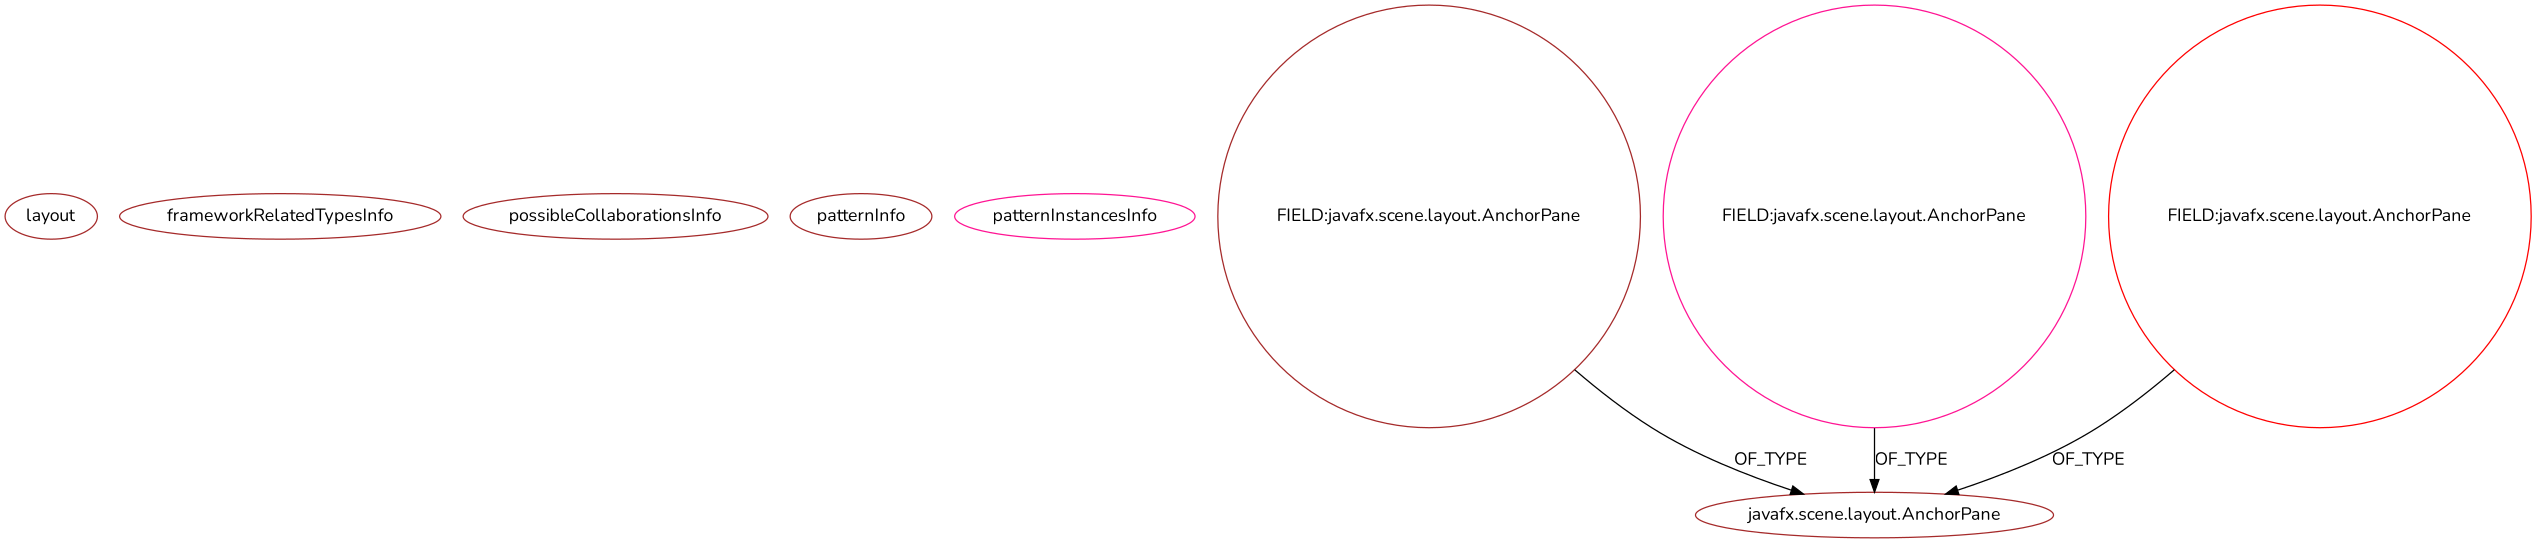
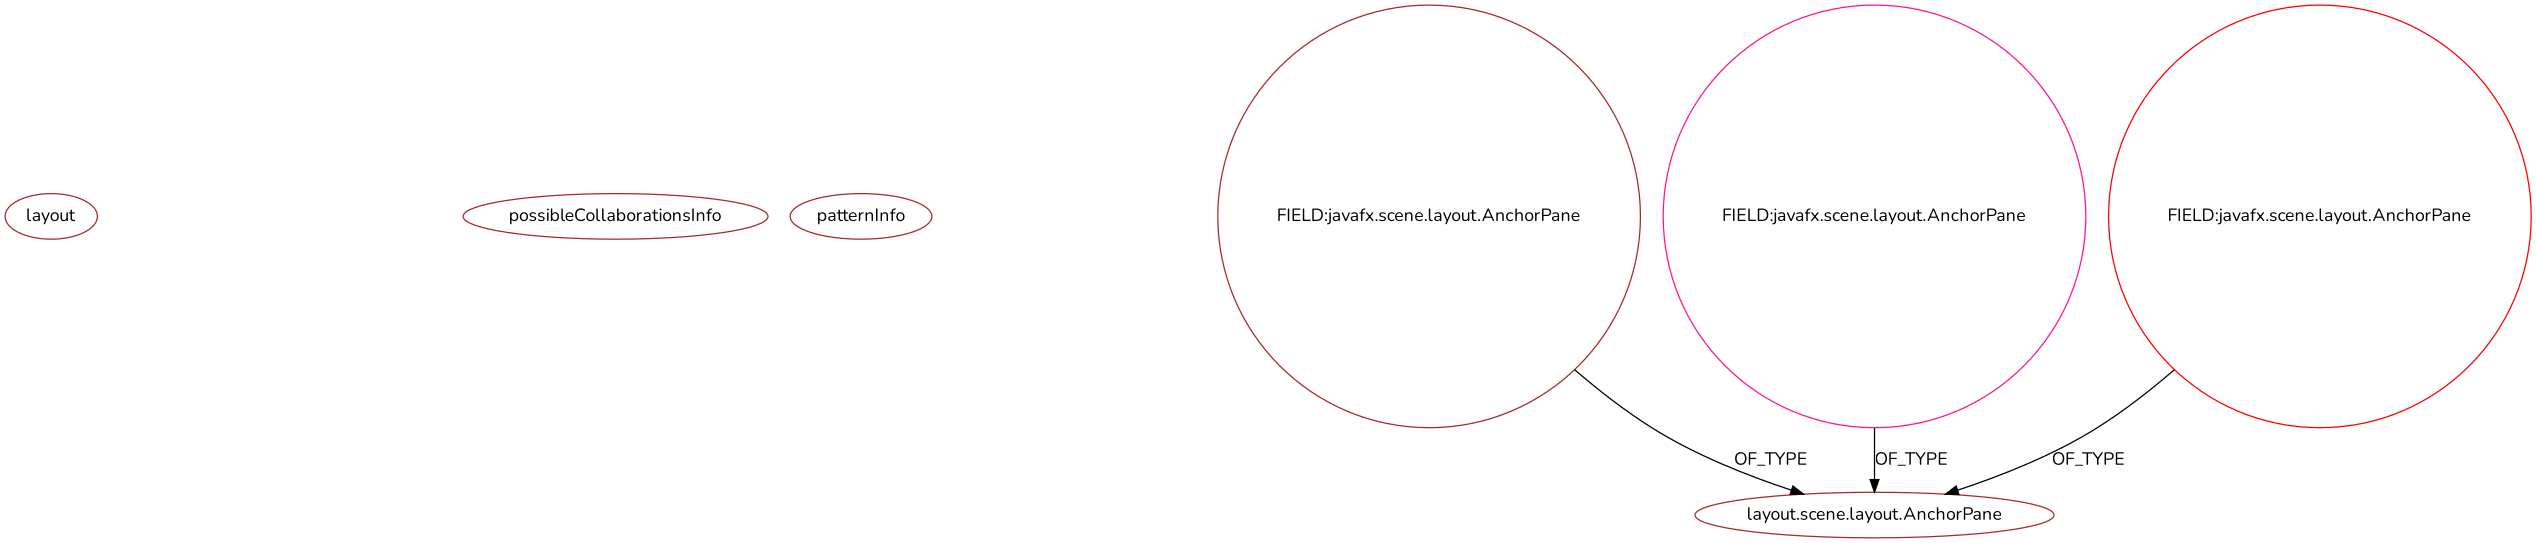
  digraph {
    fontname=Nunito
    node [color=brown fontname=Nunito]
    edge [fontname=Nunito]
    n1 [category=pattern graphId=789 isAnonymous=false label=layout possibleRelation=false]
-   frameworkRelatedTypesInfo
    possibleCollaborationsInfo
    patternInfo [frequency=5.0 patternRootClient=null]
-   patternInstancesInfo [0="candybibby-Snake~/candybibby-Snake/Snake-master/src/graphicsJavaFX/Controller.java~Controller~2239" 1="ajithkp560-quizmaster~/ajithkp560-quizmaster/quizmaster-master/QuizProgram_SRC/QuizAdmin/src/designController.java~designController~1749" 2="timyates-ShadowFX~/timyates-ShadowFX/ShadowFX-master/src/main/java/com/bloidonia/shadowtest/presentation/main/MainPresenter.java~MainPresenter~4549" 3="a1153tm-FXProtoType~/a1153tm-FXProtoType/FXProtoType-master/src/prototype/LoginController.java~LoginController~1658" 4="dony1990-ProsDesktop~/dony1990-ProsDesktop/ProsDesktop-master/src/nicon/NiconDesktop/guifx/DesktopViewer/DesktopViewerController.java~DesktopViewerController~2537" color=deeppink]
-   n6 [isFrameworkType=false label="javafx.scene.layout.AnchorPane" vertexType=FRAMEWORK_CLASS_TYPE]
+   n6 [isFrameworkType=false label="layout.scene.layout.AnchorPane" vertexType=FRAMEWORK_CLASS_TYPE]
    n7 [isFrameworkType=false label="FIELD:javafx.scene.layout.AnchorPane" shape=circle vertexType=FIELD_DECLARATION]
    n8 [color=deeppink isFrameworkType=false label="FIELD:javafx.scene.layout.AnchorPane" shape=circle vertexType=FIELD_DECLARATION]
    n9 [color=red isFrameworkType=false label="FIELD:javafx.scene.layout.AnchorPane" shape=circle vertexType=FIELD_DECLARATION]
    n7 -> n6 [label=OF_TYPE]
    n8 -> n6 [label=OF_TYPE]
    n9 -> n6 [label=OF_TYPE]
  }
